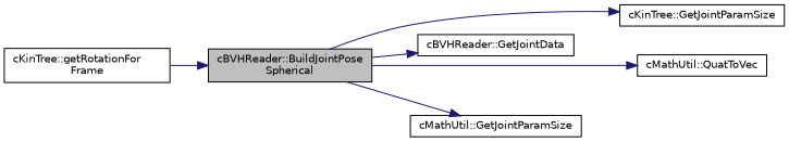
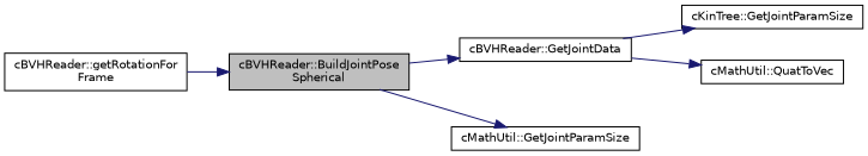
  digraph {
    rankdir=LR
    node [color=black fillcolor=white fontname=Helvetica fontsize=10 shape=record style=filled]
    edge [color=midnightblue fontname=Helvetica fontsize=10 labelfontname=Helvetica labelfontsize=10 style=solid]
    n1 [fillcolor=grey75 fontcolor=black height=0.2 label="cBVHReader::BuildJointPose\lSpherical" width=0.4]
    n2 [height=0.2 label="cBVHReader::GetJointData" width=0.4]
    n3 [height=0.2 label="cKinTree::GetJointParamSize" width=0.4]
    n4 [height=0.2 label="cMathUtil::QuatToVec" width=0.4]
    n5 [height=0.2 label="cMathUtil::GetJointParamSize" width=0.4]
-   n6 [height=0.2 label="cKinTree::getRotationFor\lFrame" width=0.4]
+   n6 [height=0.2 label="cBVHReader::getRotationFor\lFrame" width=0.4]
    n1 -> n2
-   n1 -> n3
-   n1 -> n4
+   n2 -> n3
+   n2 -> n4
    n1 -> n5
    n6 -> n1
  }
